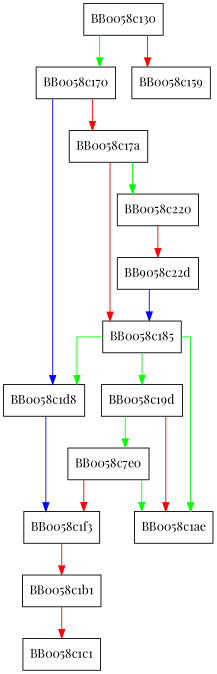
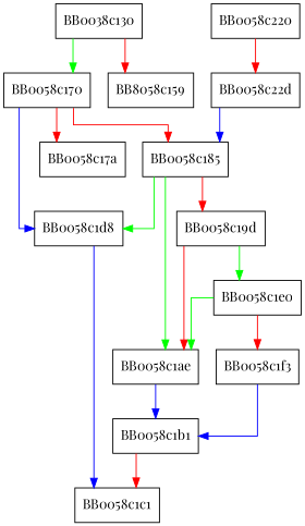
  digraph {
    fontname="Playfair Display"
    splines=ortho
    node [fontname="Playfair Display" shape=box]
    edge [color=red fontname="Playfair Display"]
-   BB0058c130
+   BB0058c130 [label=BB0038c130]
    BB0058c170
-   BB0058c159
+   BB0058c159 [label=BB8058c159]
    BB0058c1d8
    BB0058c17a
    BB0058c1c1
    BB0058c220
    BB0058c185
-   BB0058c22d [label=BB9058c22d]
+   BB0058c22d
    BB0058c1ae
    BB0058c19d
    BB0058c1b1
-   BB0058c1e0 [label=BB0058c7e0]
+   BB0058c1e0
    BB0058c1f3
    BB0058c130 -> BB0058c170 [color=green]
    BB0058c130 -> BB0058c159
    BB0058c170 -> BB0058c1d8 [color=blue]
    BB0058c170 -> BB0058c17a
-   BB0058c1d8 -> BB0058c1f3 [color=blue]
-   BB0058c17a -> BB0058c220 [color=green]
-   BB0058c17a -> BB0058c185
+   BB0058c1d8 -> BB0058c1c1 [color=blue]
+   BB0058c170 -> BB0058c185
    BB0058c220 -> BB0058c22d
    BB0058c185 -> BB0058c1d8 [color=green]
    BB0058c185 -> BB0058c1ae [color=green]
-   BB0058c185 -> BB0058c19d [color=green]
+   BB0058c185 -> BB0058c19d
    BB0058c22d -> BB0058c185 [color=blue]
+   BB0058c1ae -> BB0058c1b1 [color=blue]
    BB0058c19d -> BB0058c1ae
    BB0058c19d -> BB0058c1e0 [color=green]
    BB0058c1b1 -> BB0058c1c1
    BB0058c1e0 -> BB0058c1ae [color=green]
    BB0058c1e0 -> BB0058c1f3
-   BB0058c1f3 -> BB0058c1b1
+   BB0058c1f3 -> BB0058c1b1 [color=blue]
  }
